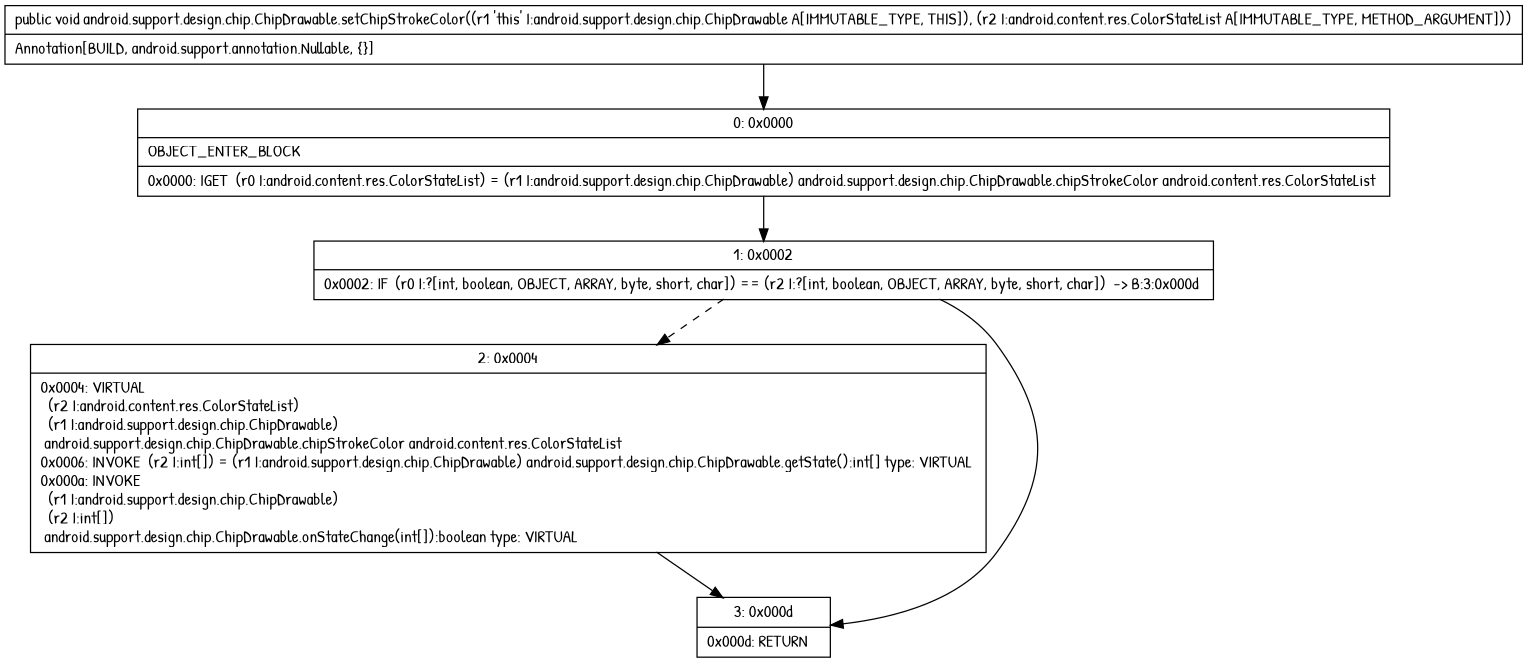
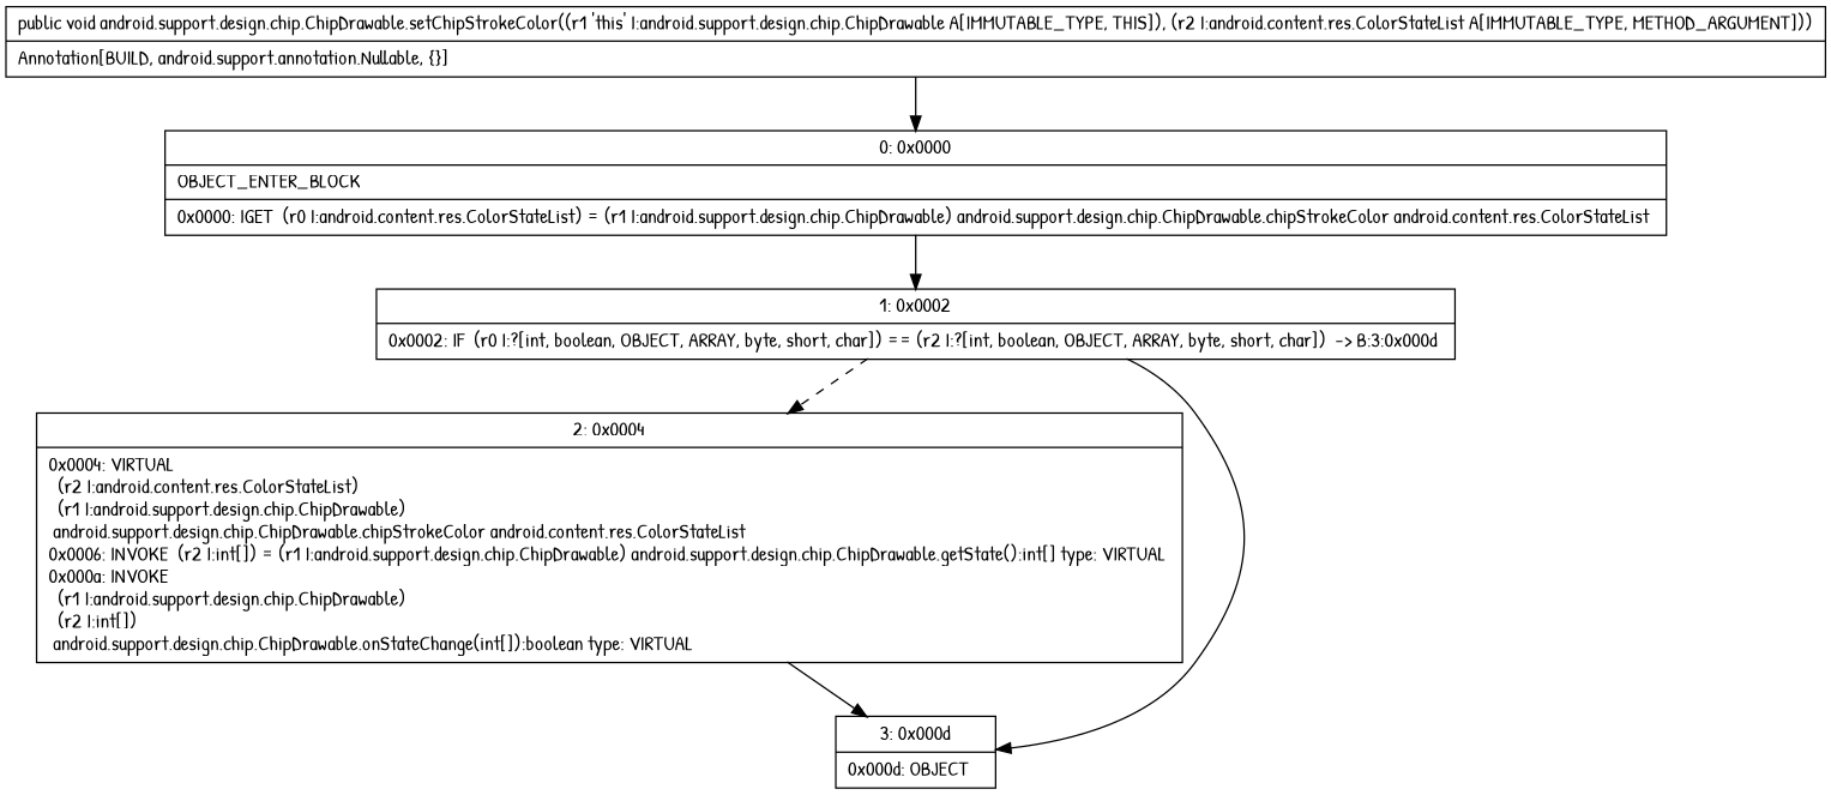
  digraph {
    fontname="Patrick Hand"
    node [fontname="Patrick Hand" shape=record]
    edge [fontname="Patrick Hand"]
    n1 [label="{0\:\ 0x0000|OBJECT_ENTER_BLOCK\l|0x0000: IGET  (r0 I:android.content.res.ColorStateList) = (r1 I:android.support.design.chip.ChipDrawable) android.support.design.chip.ChipDrawable.chipStrokeColor android.content.res.ColorStateList \l}"]
    n2 [label="{1\:\ 0x0002|0x0002: IF  (r0 I:?[int, boolean, OBJECT, ARRAY, byte, short, char]) == (r2 I:?[int, boolean, OBJECT, ARRAY, byte, short, char])  \-\> B:3:0x000d \l}"]
    n3 [label="{2\:\ 0x0004|0x0004: VIRTUAL  \l  (r2 I:android.content.res.ColorStateList)\l  (r1 I:android.support.design.chip.ChipDrawable)\l android.support.design.chip.ChipDrawable.chipStrokeColor android.content.res.ColorStateList \l0x0006: INVOKE  (r2 I:int[]) = (r1 I:android.support.design.chip.ChipDrawable) android.support.design.chip.ChipDrawable.getState():int[] type: VIRTUAL \l0x000a: INVOKE  \l  (r1 I:android.support.design.chip.ChipDrawable)\l  (r2 I:int[])\l android.support.design.chip.ChipDrawable.onStateChange(int[]):boolean type: VIRTUAL \l}"]
-   n4 [label="{3\:\ 0x000d|0x000d: RETURN   \l}"]
+   n4 [label="{3\:\ 0x000d|0x000d: OBJECT   \l}"]
    n5 [label="{public void android.support.design.chip.ChipDrawable.setChipStrokeColor((r1 'this' I:android.support.design.chip.ChipDrawable A[IMMUTABLE_TYPE, THIS]), (r2 I:android.content.res.ColorStateList A[IMMUTABLE_TYPE, METHOD_ARGUMENT]))  | Annotation[BUILD, android.support.annotation.Nullable, \{\}]\l}"]
    n1 -> n2
    n2 -> n3 [style=dashed]
    n2 -> n4
    n3 -> n4
    n5 -> n1
  }
